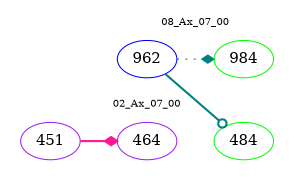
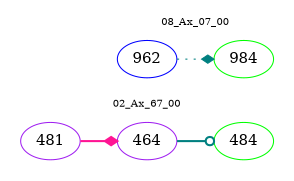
  digraph {
    rankdir=LR
    node [color=green]
    edge [arrowhead=diamond color=teal style=bold]
    n1 [color=blue label=962]
    n2 [label=984]
-   n3 [color=purple label=451]
+   n3 [color=purple label=481]
    n4 [color=purple label=464]
    n5 [label=484]
    subgraph cluster_1 {
      color=white
      fontsize=10
      label="08_Ax_07_00"
      n1
      n2
    }
    subgraph cluster_2 {
      color=white
      fontsize=10
-     label="02_Ax_07_00"
+     label="02_Ax_67_00"
      n3
      n4
      n5
    }
    n1 -> n2 [style=dotted]
    n3 -> n4 [color=deeppink]
-   n1 -> n5 [arrowhead=odot]
+   n4 -> n5 [arrowhead=odot]
  }
